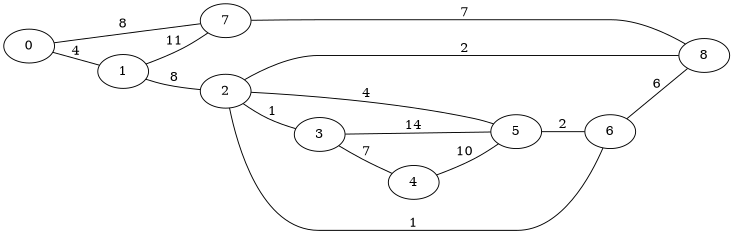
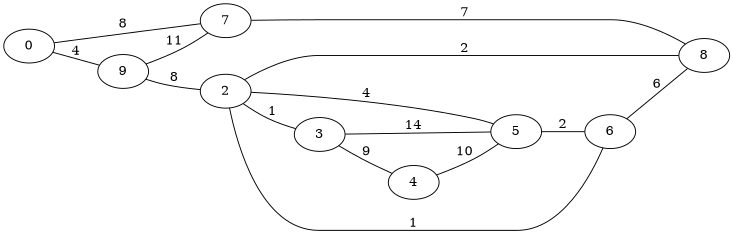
  graph {
    rankdir=LR
    0
    7
-   1
+   1 [label=9]
    8
    2
    5
    3
    6
    4
    0 -- 7 [label=8]
    0 -- 1 [label=4]
    7 -- 8 [label=7]
    1 -- 7 [label=11]
    1 -- 2 [label=8]
    2 -- 8 [label=2]
    2 -- 5 [label=4]
    2 -- 3 [label=1]
    5 -- 6 [label=2]
    3 -- 5 [label=14]
-   3 -- 4 [label=7]
+   3 -- 4 [label=9]
    6 -- 8 [label=6]
    6 -- 2 [label=1]
    4 -- 5 [label=10]
  }
